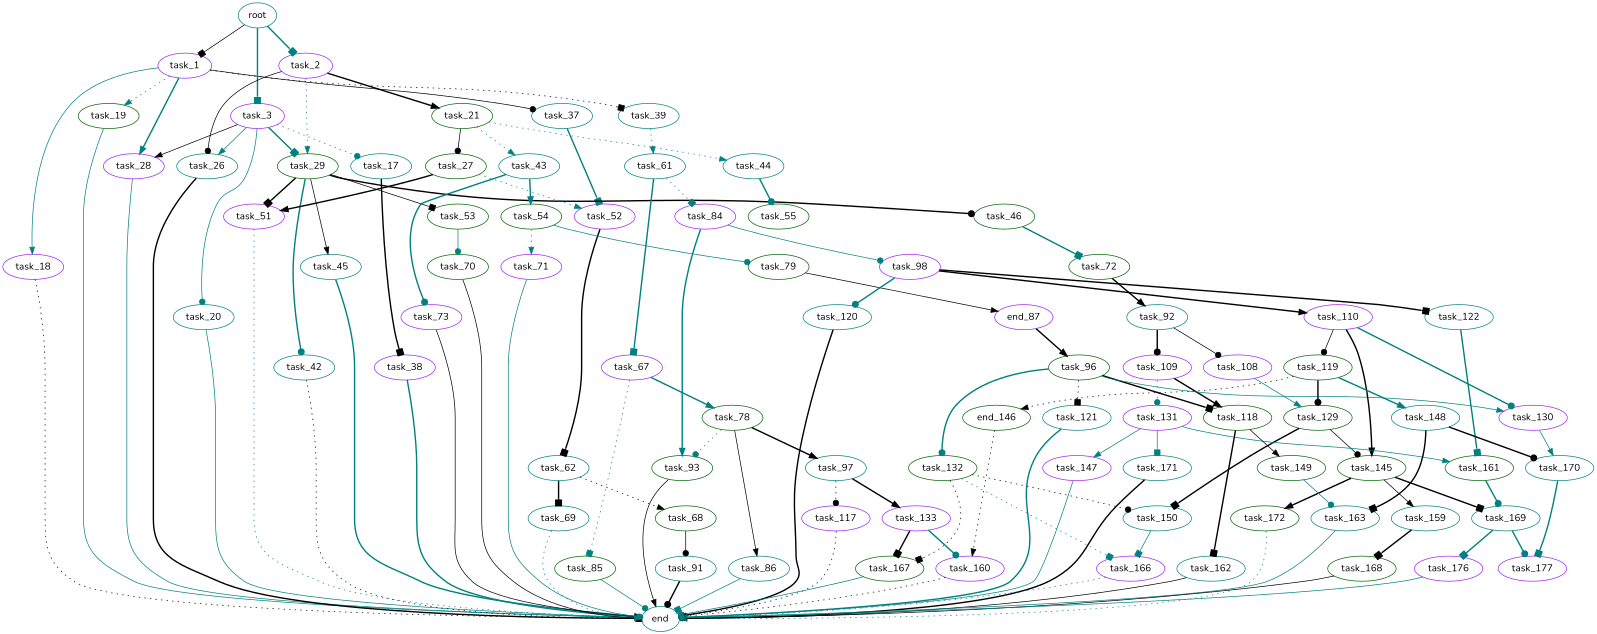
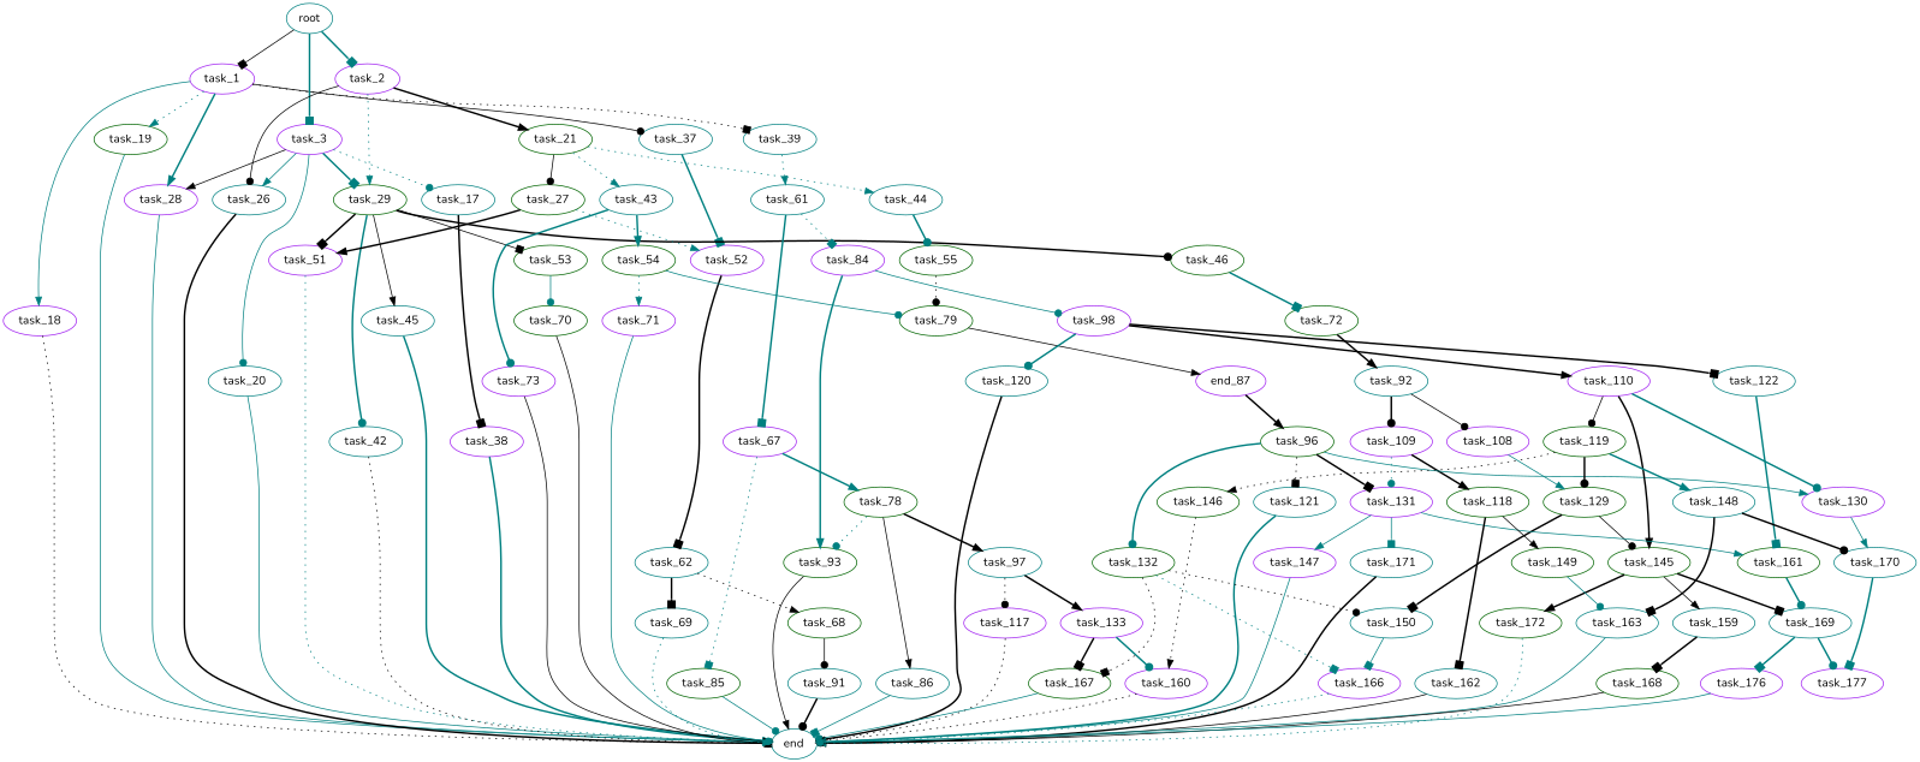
  digraph {
    fontname=Nunito
    node [color=teal fontname=Nunito]
    edge [arrowhead=normal color=teal fontname=Nunito style=bold]
    task_1 [color=purple]
    root
    task_2 [color=purple]
    task_3 [color=purple]
    task_18 [color=purple]
    task_19 [color=darkgreen]
    task_28 [color=purple]
    task_37
    task_39
    task_21 [color=darkgreen]
    task_26
    task_29 [color=darkgreen]
    task_17
    task_20
    end
    task_52 [color=purple]
    task_61
    task_27 [color=darkgreen]
    task_43
    task_44
    task_51 [color=purple]
    task_42
    task_45
    task_46 [color=darkgreen]
    task_53 [color=darkgreen]
    task_38 [color=purple]
    task_62
    task_67 [color=purple]
    task_84 [color=purple]
    task_54 [color=darkgreen]
    task_73 [color=purple]
    task_55 [color=darkgreen]
    task_72 [color=darkgreen]
    task_70 [color=darkgreen]
    task_71 [color=purple]
    task_79 [color=darkgreen]
    task_68 [color=darkgreen]
    task_69
    task_92
    task_78 [color=darkgreen]
    task_85 [color=darkgreen]
    task_93 [color=darkgreen]
    task_98 [color=purple]
    n44 [color=purple label=end_87]
    task_108 [color=purple]
    task_109 [color=purple]
    task_91
    task_96 [color=darkgreen]
    task_86
    task_97
    task_110 [color=purple]
    task_120
    task_122
    task_117 [color=purple]
    task_133 [color=purple]
    task_129 [color=darkgreen]
    task_131 [color=purple]
    task_118 [color=darkgreen]
    task_167 [color=darkgreen]
    task_160 [color=purple]
    task_121
    task_130 [color=purple]
    task_132 [color=darkgreen]
    task_119 [color=darkgreen]
    task_145 [color=darkgreen]
    task_161 [color=darkgreen]
    task_170
    task_147 [color=purple]
    task_171
    task_150
    task_166 [color=purple]
    task_149 [color=darkgreen]
    task_162
    task_177 [color=purple]
    task_169
-   task_146 [color=darkgreen label=end_146]
+   task_146 [color=darkgreen]
    task_148
    task_159
    task_172 [color=darkgreen]
    task_163
    task_168 [color=darkgreen]
    task_176 [color=purple]
    task_1 -> task_18 [style=solid]
    task_1 -> task_19 [style=dotted]
    task_1 -> task_28
    task_1 -> task_37 [arrowhead=dot color=black style=solid]
    task_1 -> task_39 [arrowhead=box color=black style=dotted]
    root -> task_1 [arrowhead=box color=black style=solid]
    root -> task_2 [arrowhead=box]
    root -> task_3 [arrowhead=box]
    task_2 -> task_21 [color=black]
    task_2 -> task_26 [arrowhead=dot color=black style=solid]
    task_2 -> task_29 [style=dotted]
    task_3 -> task_28 [color=black style=solid]
    task_3 -> task_26 [style=solid]
    task_3 -> task_29 [arrowhead=box]
    task_3 -> task_17 [arrowhead=dot style=dotted]
    task_3 -> task_20 [arrowhead=dot style=solid]
    task_18 -> end [arrowhead=dot color=black style=dotted]
    task_19 -> end [style=solid]
    task_28 -> end [arrowhead=box style=solid]
    task_37 -> task_52 [arrowhead=box]
    task_39 -> task_61 [style=dotted]
    task_21 -> task_27 [arrowhead=dot color=black style=solid]
    task_21 -> task_43 [style=dotted]
    task_21 -> task_44 [style=dotted]
    task_26 -> end [arrowhead=box color=black]
    task_29 -> task_51 [arrowhead=box color=black]
    task_29 -> task_42 [arrowhead=dot]
    task_29 -> task_45 [color=black style=solid]
    task_29 -> task_46 [arrowhead=dot color=black]
    task_29 -> task_53 [arrowhead=box color=black style=solid]
    task_17 -> task_38 [arrowhead=box color=black]
    task_20 -> end [arrowhead=box style=solid]
    task_52 -> task_62 [arrowhead=box color=black]
    task_61 -> task_67 [arrowhead=box]
    task_61 -> task_84 [arrowhead=box style=dotted]
    task_27 -> task_52 [style=dotted]
    task_27 -> task_51 [color=black]
    task_43 -> task_54
    task_43 -> task_73 [arrowhead=dot]
    task_44 -> task_55 [arrowhead=dot]
    task_51 -> end [style=dotted]
    task_42 -> end [arrowhead=dot color=black style=dotted]
    task_45 -> end
    task_46 -> task_72 [arrowhead=box]
    task_53 -> task_70 [arrowhead=dot style=solid]
    task_38 -> end
    task_62 -> task_68 [color=black style=dotted]
    task_62 -> task_69 [arrowhead=box color=black]
    task_67 -> task_78
    task_67 -> task_85 [arrowhead=box style=dotted]
    task_84 -> task_93
    task_84 -> task_98 [arrowhead=dot style=solid]
    task_54 -> task_71 [style=dotted]
    task_54 -> task_79 [arrowhead=dot style=solid]
    task_73 -> end [color=black style=solid]
+   task_55 -> task_79 [arrowhead=dot color=black style=dotted]
    task_72 -> task_92 [color=black]
    task_70 -> end [arrowhead=dot color=black style=solid]
    task_71 -> end [arrowhead=dot style=solid]
    task_79 -> n44 [color=black style=solid]
    task_68 -> task_91 [arrowhead=dot color=black style=solid]
    task_69 -> end [style=dotted]
    task_92 -> task_108 [arrowhead=dot color=black style=solid]
    task_92 -> task_109 [arrowhead=dot color=black]
    task_78 -> task_93 [arrowhead=dot style=dotted]
    task_78 -> task_86 [color=black style=solid]
    task_78 -> task_97 [color=black]
    task_85 -> end [arrowhead=dot style=solid]
    task_93 -> end [color=black style=solid]
    task_98 -> task_110 [color=black]
    task_98 -> task_120 [arrowhead=dot]
    task_98 -> task_122 [arrowhead=box color=black]
    n44 -> task_96 [color=black]
    task_108 -> task_129 [style=solid]
    task_109 -> task_131 [arrowhead=dot style=dotted]
    task_109 -> task_118 [color=black]
    task_91 -> end [arrowhead=dot color=black]
-   task_96 -> task_118 [arrowhead=box color=black]
+   task_96 -> task_131 [arrowhead=box color=black]
    task_96 -> task_121 [arrowhead=box color=black style=dotted]
    task_96 -> task_130 [style=solid]
    task_96 -> task_132 [arrowhead=dot]
    task_86 -> end [arrowhead=box style=solid]
    task_97 -> task_117 [arrowhead=dot color=black style=dotted]
    task_97 -> task_133 [color=black]
    task_110 -> task_130 [arrowhead=dot]
    task_110 -> task_119 [arrowhead=dot color=black style=solid]
    task_110 -> task_145 [color=black]
    task_120 -> end [arrowhead=dot color=black]
    task_122 -> task_161 [arrowhead=box]
    task_117 -> end [color=black style=dotted]
    task_133 -> task_167 [arrowhead=box color=black]
    task_133 -> task_160 [arrowhead=dot]
    task_129 -> task_145 [arrowhead=dot color=black style=solid]
    task_129 -> task_150 [arrowhead=box color=black]
    task_131 -> task_161 [style=solid]
    task_131 -> task_147 [style=solid]
    task_131 -> task_171 [arrowhead=box style=solid]
    task_118 -> task_149 [color=black style=solid]
    task_118 -> task_162 [arrowhead=box color=black]
    task_167 -> end [arrowhead=dot style=solid]
    task_160 -> end [color=black style=dotted]
    task_121 -> end
    task_130 -> task_170 [style=solid]
    task_132 -> task_167 [arrowhead=box color=black style=dotted]
    task_132 -> task_150 [arrowhead=dot color=black style=dotted]
    task_132 -> task_166 [arrowhead=box style=dotted]
    task_119 -> task_129 [arrowhead=dot color=black]
    task_119 -> task_146 [color=black style=dotted]
    task_119 -> task_148
    task_145 -> task_169 [arrowhead=box color=black]
    task_145 -> task_159 [color=black style=solid]
    task_145 -> task_172 [color=black]
    task_161 -> task_169 [arrowhead=dot]
    task_170 -> task_177 [arrowhead=box]
    task_147 -> end [arrowhead=dot style=solid]
    task_171 -> end [color=black]
    task_150 -> task_166 [arrowhead=box style=solid]
    task_166 -> end [style=dotted]
    task_149 -> task_163 [arrowhead=dot style=solid]
    task_162 -> end [color=black style=solid]
    task_169 -> task_177 [arrowhead=dot]
    task_169 -> task_176 [arrowhead=box]
    task_146 -> task_160 [color=black style=dotted]
    task_148 -> task_170 [arrowhead=dot color=black]
    task_148 -> task_163 [arrowhead=box color=black]
    task_159 -> task_168 [arrowhead=box color=black]
    task_172 -> end [style=dotted]
    task_163 -> end [arrowhead=dot style=solid]
    task_168 -> end [arrowhead=dot color=black style=solid]
    task_176 -> end [arrowhead=dot style=solid]
  }
